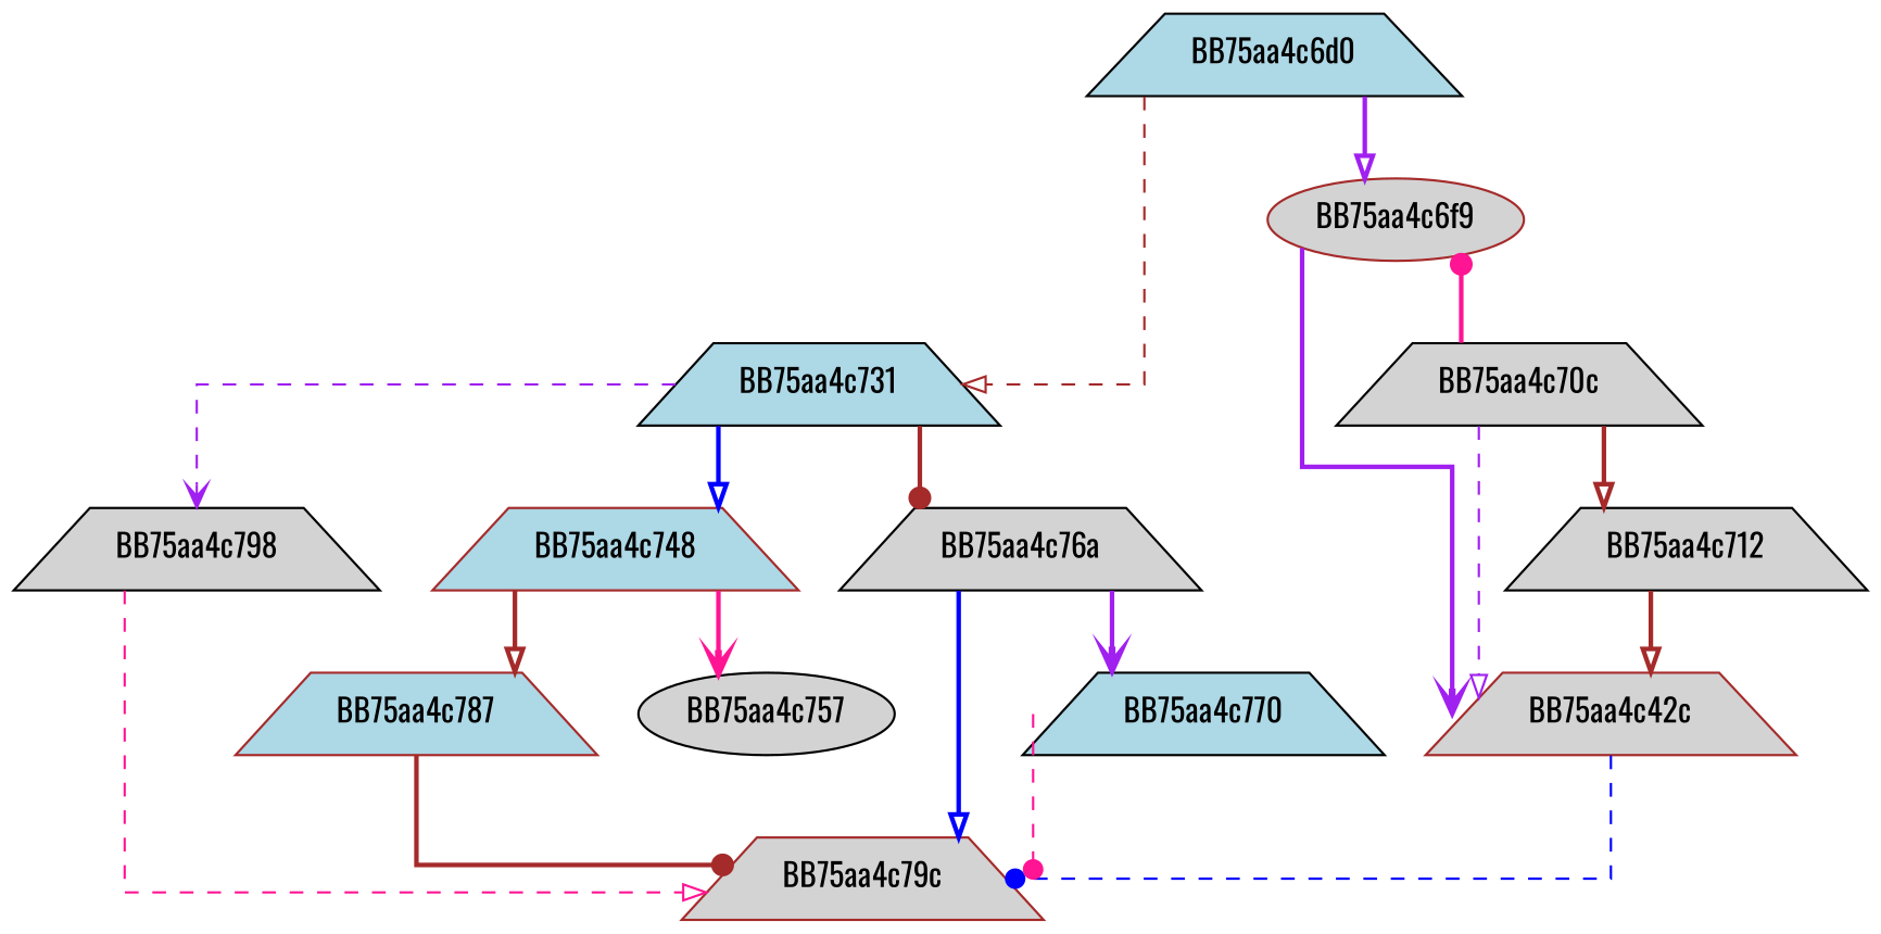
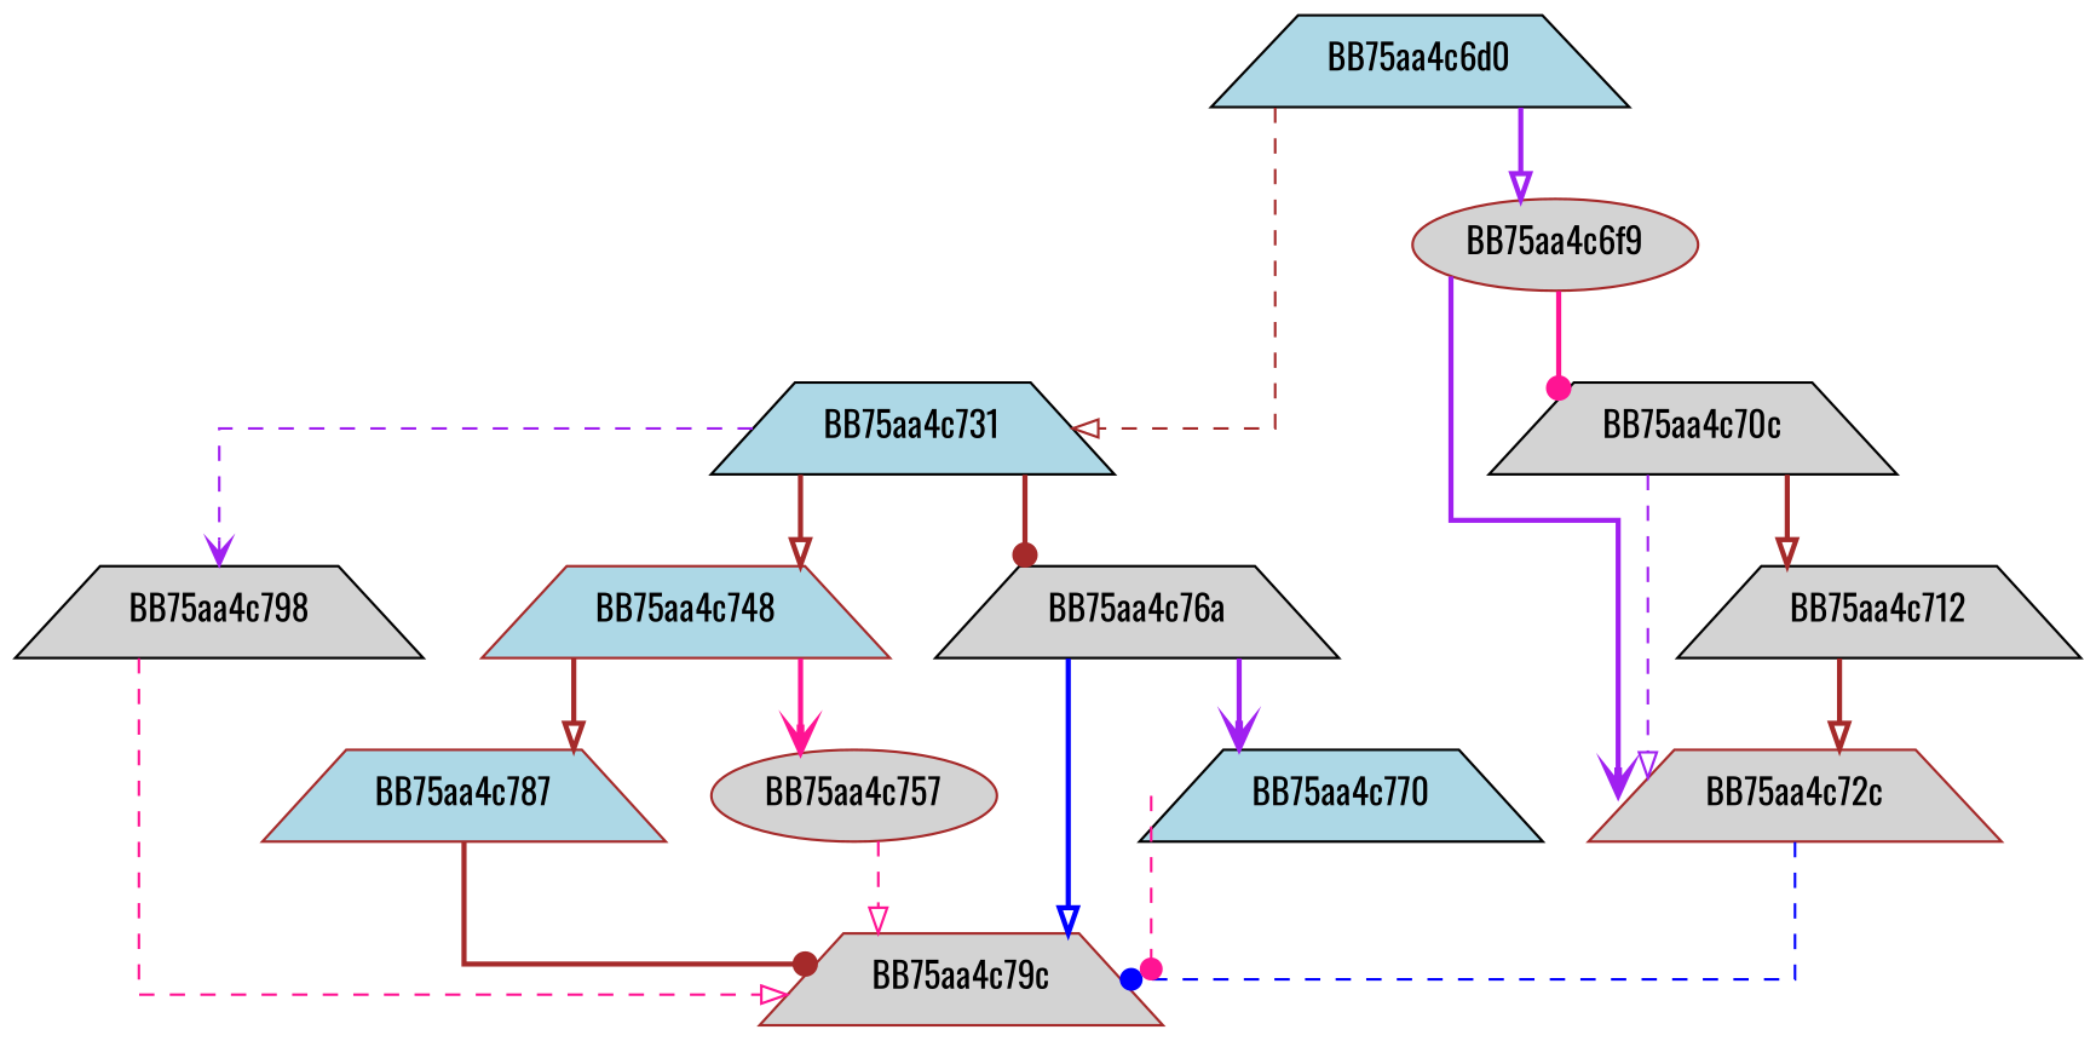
  digraph {
    fontname=Oswald
    splines=ortho
    node [color=black fillcolor=lightgrey fontname=Oswald shape=trapezium style=filled]
    edge [arrowhead=onormal color=brown fontname=Oswald style=bold]
    BB75aa4c6d0 [fillcolor=lightblue]
    BB75aa4c731 [fillcolor=lightblue]
    BB75aa4c6f9 [color=brown shape=ellipse]
    BB75aa4c798
    BB75aa4c748 [color=brown fillcolor=lightblue]
    BB75aa4c76a
-   BB75aa4c72c [color=brown label=BB75aa4c42c]
+   BB75aa4c72c [color=brown]
    BB75aa4c70c
    BB75aa4c79c [color=brown]
    BB75aa4c787 [color=brown fillcolor=lightblue]
-   BB75aa4c757 [shape=ellipse]
+   BB75aa4c757 [color=brown shape=ellipse]
    BB75aa4c712
    BB75aa4c770 [fillcolor=lightblue]
    BB75aa4c6d0 -> BB75aa4c731 [style=dashed]
    BB75aa4c6d0 -> BB75aa4c6f9 [color=purple]
    BB75aa4c731 -> BB75aa4c798 [arrowhead=vee color=purple style=dashed]
-   BB75aa4c731 -> BB75aa4c748 [color=blue]
+   BB75aa4c731 -> BB75aa4c748
    BB75aa4c731 -> BB75aa4c76a [arrowhead=dot]
    BB75aa4c6f9 -> BB75aa4c72c [arrowhead=vee color=purple]
-   BB75aa4c70c -> BB75aa4c6f9 [arrowhead=dot color=deeppink]
+   BB75aa4c6f9 -> BB75aa4c70c [arrowhead=dot color=deeppink]
    BB75aa4c798 -> BB75aa4c79c [color=deeppink style=dashed]
    BB75aa4c748 -> BB75aa4c787
    BB75aa4c748 -> BB75aa4c757 [arrowhead=vee color=deeppink]
    BB75aa4c76a -> BB75aa4c79c [color=blue]
    BB75aa4c76a -> BB75aa4c770 [arrowhead=vee color=purple]
    BB75aa4c72c -> BB75aa4c79c [arrowhead=dot color=blue style=dashed]
    BB75aa4c70c -> BB75aa4c72c [color=purple style=dashed]
    BB75aa4c70c -> BB75aa4c712
    BB75aa4c787 -> BB75aa4c79c [arrowhead=dot]
+   BB75aa4c757 -> BB75aa4c79c [color=deeppink style=dashed]
    BB75aa4c712 -> BB75aa4c72c
    BB75aa4c770 -> BB75aa4c79c [arrowhead=dot color=deeppink style=dashed]
  }
